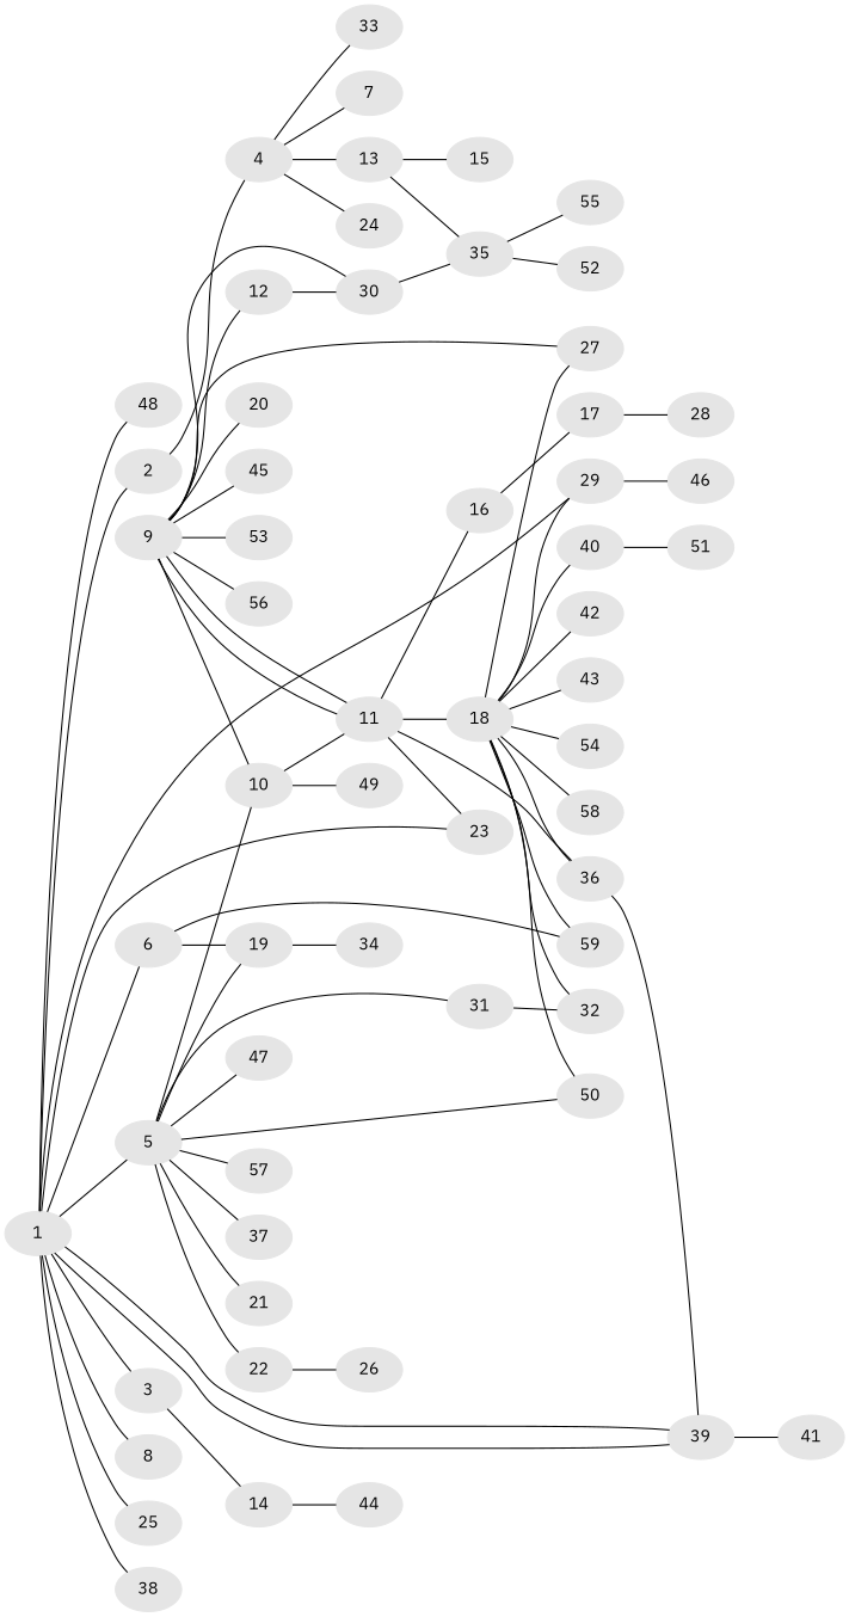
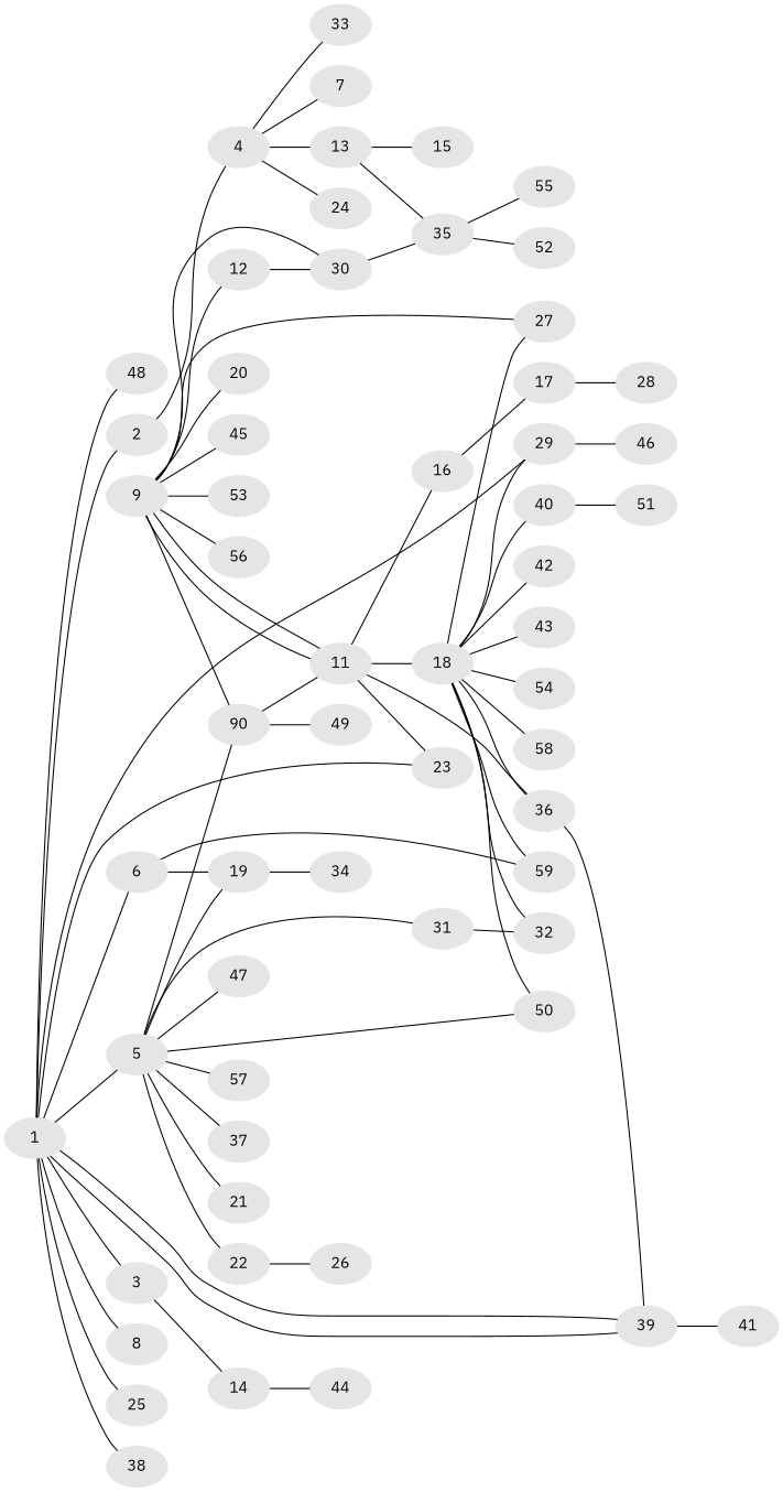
  graph {
    fontname="IBM Plex Sans"
    rankdir=LR
    node [color=gray90 fontname="IBM Plex Sans" style=filled]
    edge [fontname="IBM Plex Sans"]
    1
    2
    3
    5
    6
    8
    23
    25
    29
    38
    39
    48
    4
    14
-   10
+   10 [label=90]
    19
    21
    22
    31
    37
    47
    50
    57
    59
    9
    11
    12
    20
    27
    30
    45
    53
    56
    46
    41
    7
    13
    24
    33
    44
    15
    35
    49
    34
    26
    32
    16
    18
    36
    17
    40
    42
    43
    54
    58
    52
    55
    28
    51
    1 -- 2
    1 -- 3
    1 -- 5
    1 -- 6
    1 -- 8
    1 -- 23
    1 -- 25
    1 -- 29
    1 -- 38
    1 -- 39
    1 -- 39
    1 -- 48
    2 -- 4
    3 -- 14
    5 -- 10
    5 -- 19
    5 -- 21
    5 -- 22
    5 -- 31
    5 -- 37
    5 -- 47
    5 -- 50
    5 -- 57
    6 -- 19
    6 -- 59
    29 -- 46
    39 -- 41
    4 -- 7
    4 -- 13
    4 -- 24
    4 -- 33
    14 -- 44
    10 -- 11
    10 -- 49
    19 -- 34
    22 -- 26
    31 -- 32
    9 -- 10
    9 -- 11
    9 -- 11
    9 -- 12
    9 -- 20
    9 -- 27
    9 -- 30
    9 -- 45
    9 -- 53
    9 -- 56
    11 -- 23
    11 -- 16
    11 -- 18
    11 -- 36
    12 -- 30
    30 -- 35
    13 -- 15
    13 -- 35
    35 -- 52
    35 -- 55
    16 -- 17
    18 -- 29
    18 -- 50
    18 -- 59
    18 -- 27
    18 -- 32
    18 -- 36
    18 -- 40
    18 -- 42
    18 -- 43
    18 -- 54
    18 -- 58
    36 -- 39
    17 -- 28
    40 -- 51
  }
